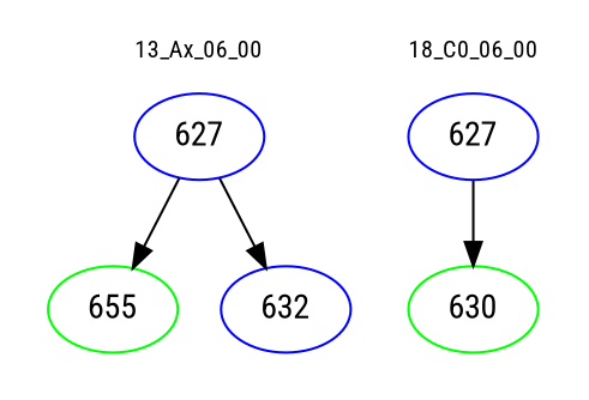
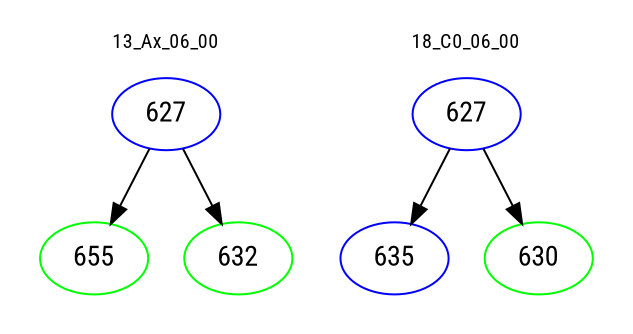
  digraph {
    fontname="Roboto Condensed"
    node [color=blue fontname="Roboto Condensed"]
    edge [color=black fontname="Roboto Condensed"]
    n1 [label=627]
    n2 [color=green label=655]
-   n3 [label=632]
+   n3 [color=green label=632]
    n4 [label=627]
+   n5 [label=635]
    n6 [color=green label=630]
    subgraph cluster_1 {
      color=white
      fontsize=10
      label="13_Ax_06_00"
      n1
      n2
      n3
    }
    subgraph cluster_2 {
      color=white
      fontsize=10
      label="18_C0_06_00"
      n4
+     n5
      n6
    }
    n1 -> n2
    n1 -> n3
+   n4 -> n5
    n4 -> n6
  }
